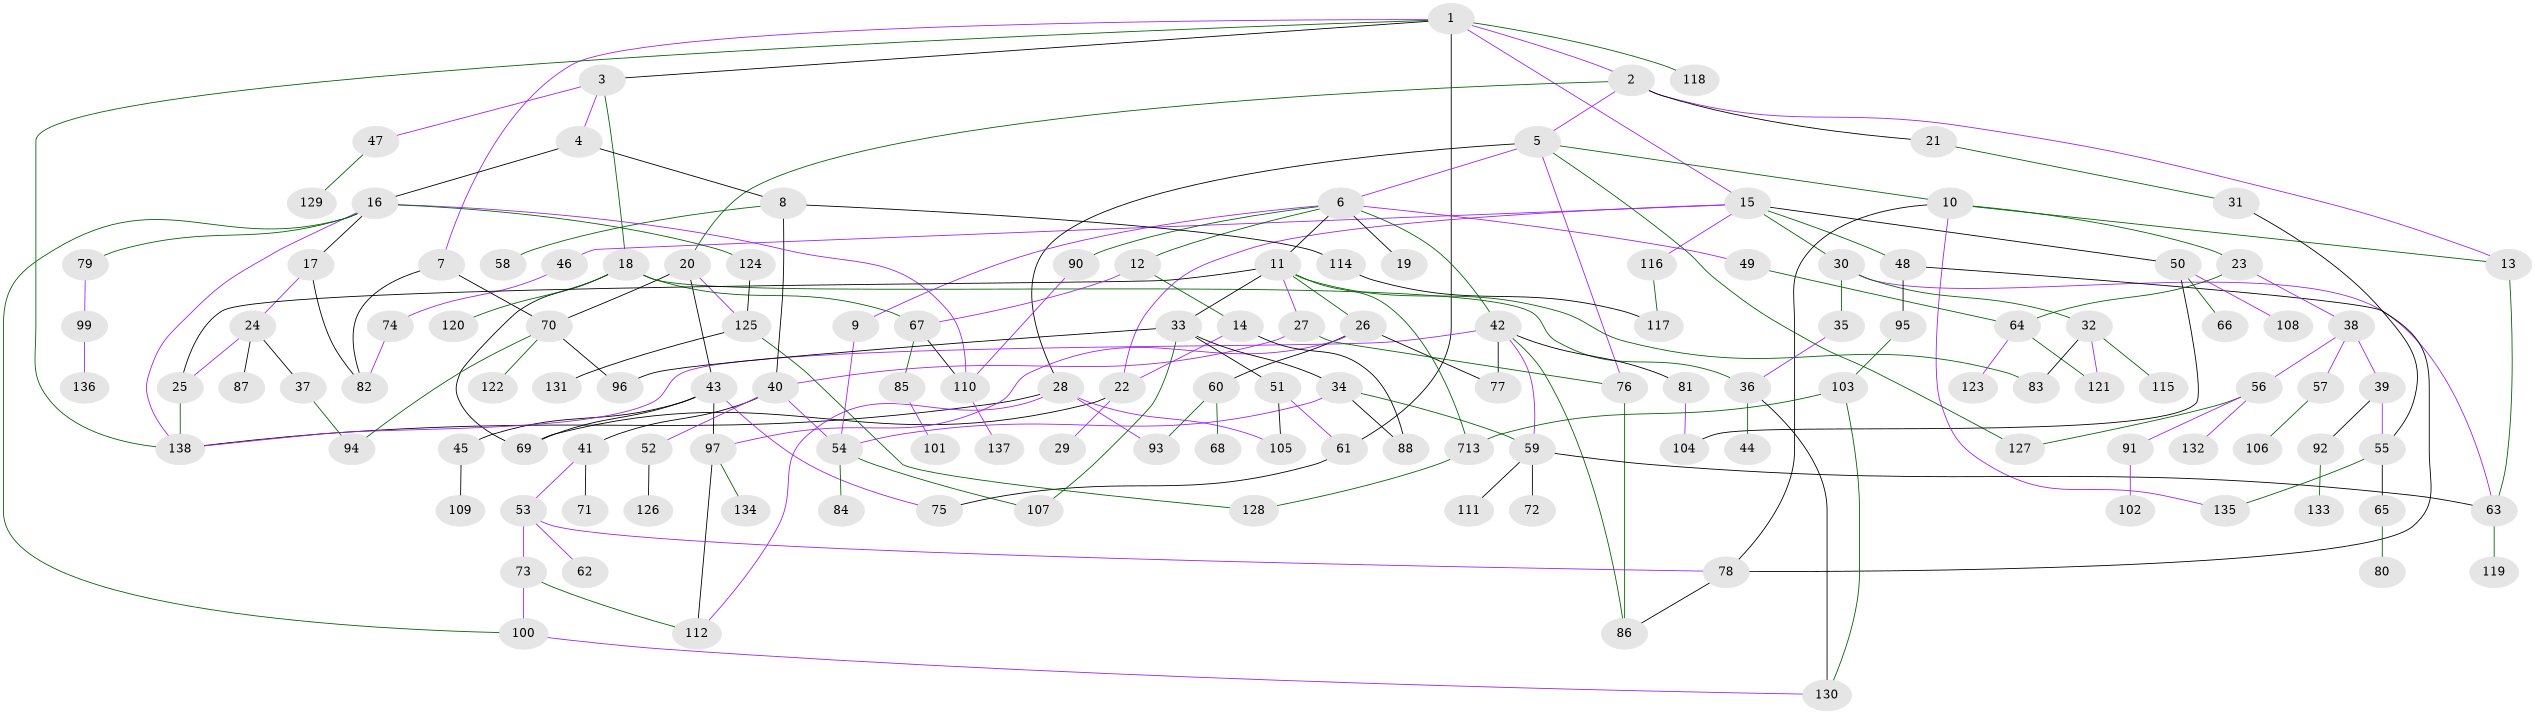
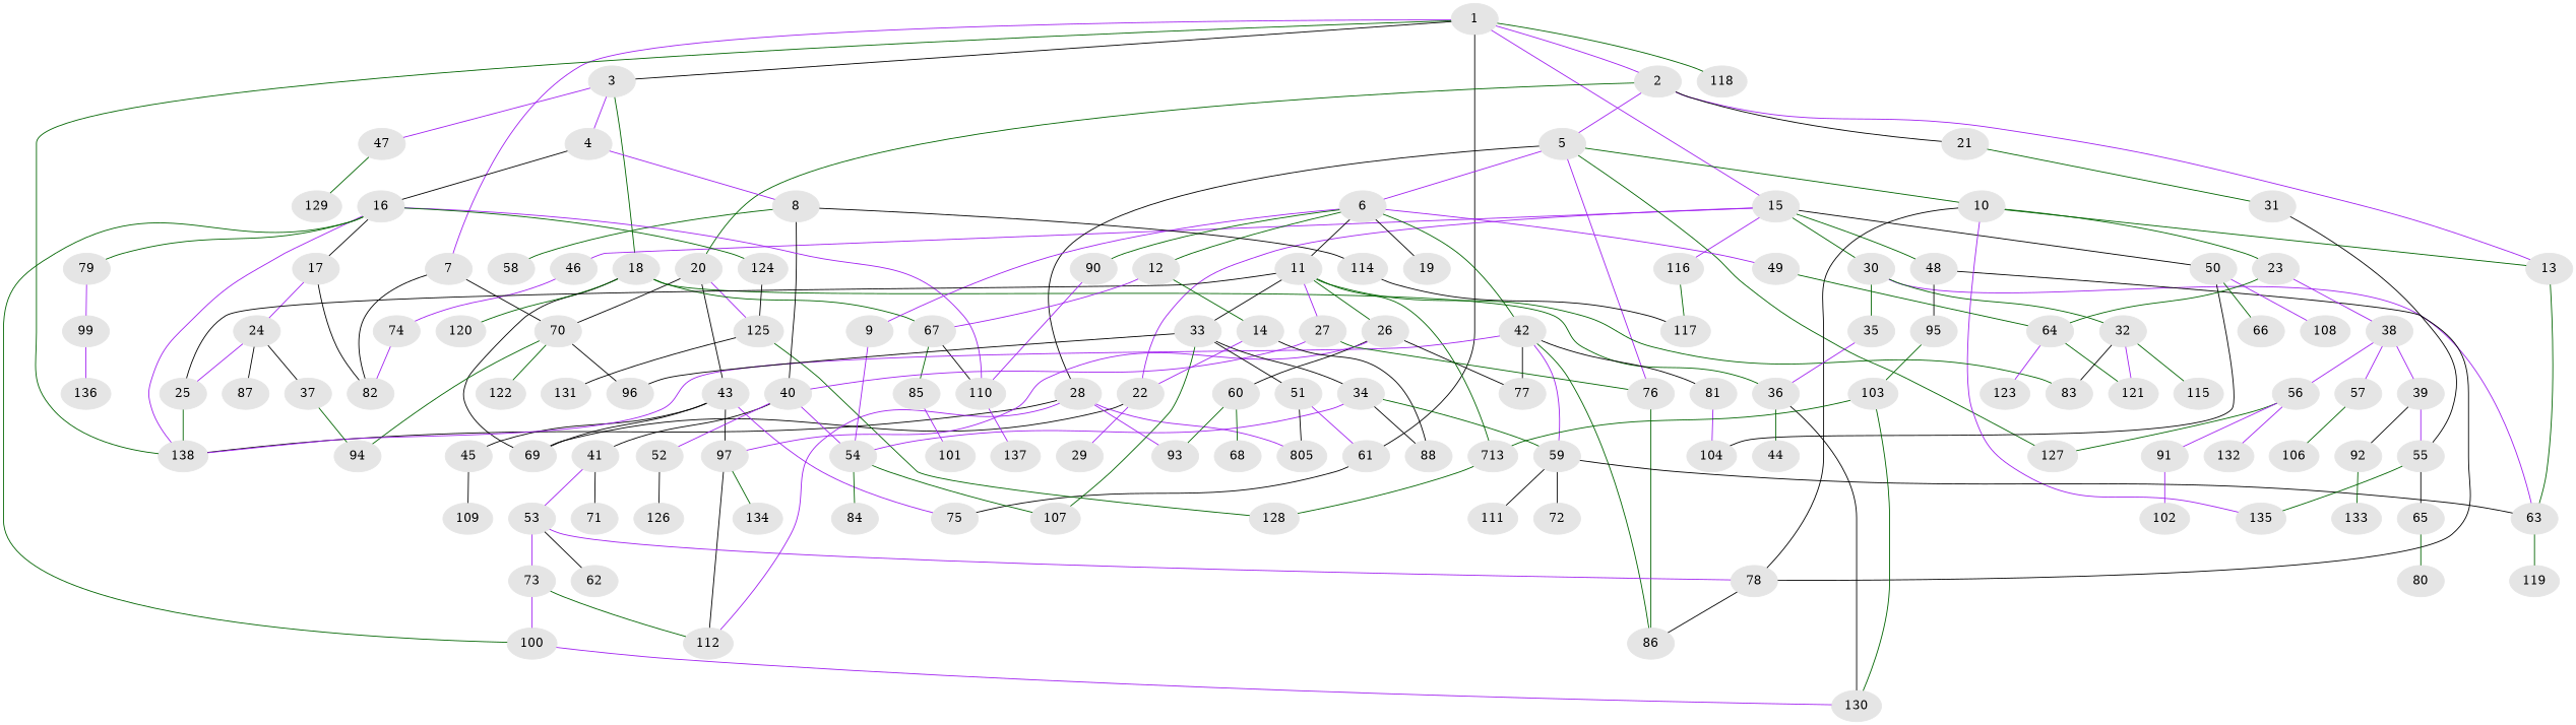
  graph {
    node [color=gray90 style=filled]
    edge [color=purple]
    1
    2
    3
    7
    15
    61
    118
    138
    5
    13
    20
    21
    4
    18
    47
    70
    82
    22
    30
    46
    48
    50
    116
    75
    6
    10
    28
    76
    127
    63
    43
    125
    31
    8
    16
    67
    36
    69
    120
    129
    40
    58
    114
    17
    79
    100
    110
    124
    9
    11
    12
    19
    42
    49
    90
    23
    78
    135
    93
-   105
+   105 [label=805]
    112
    86
    54
    25
    26
    27
    33
    83
    n69 [label=713]
    14
    77
    59
    81
    64
    96
    94
    122
    41
    52
    117
    107
    84
    38
    60
    97
    34
    51
    128
    88
    85
    119
    29
    32
    35
    74
    95
    66
    104
    108
    24
    99
    130
    137
    37
    87
    44
    45
    131
    55
    39
    56
    57
    121
    123
    68
    134
    115
    65
    72
    111
    92
    91
    132
    106
    133
    53
    71
    126
    62
    73
    109
    103
    80
    102
    101
    136
    1 -- 2
    1 -- 3 [color=black]
    1 -- 7
    1 -- 15
    1 -- 61 [color=black]
    1 -- 118 [color=darkgreen]
    1 -- 138 [color=darkgreen]
    2 -- 5
    2 -- 13
    2 -- 20 [color=darkgreen]
    2 -- 21 [color=black]
    3 -- 4
    3 -- 18 [color=darkgreen]
    3 -- 47
    7 -- 70 [color=black]
    7 -- 82 [color=black]
    15 -- 22
    15 -- 30 [color=darkgreen]
    15 -- 46
    15 -- 48 [color=darkgreen]
    15 -- 50 [color=black]
    15 -- 116
    61 -- 75 [color=black]
    5 -- 6
    5 -- 10 [color=darkgreen]
    5 -- 28 [color=black]
    5 -- 76
    5 -- 127 [color=darkgreen]
    13 -- 63 [color=darkgreen]
    20 -- 70 [color=black]
    20 -- 43 [color=black]
    20 -- 125
    21 -- 31 [color=darkgreen]
-   4 -- 8 [color=black]
+   4 -- 8
    4 -- 16 [color=black]
    18 -- 67 [color=darkgreen]
    18 -- 36 [color=darkgreen]
    18 -- 69 [color=black]
    18 -- 120 [color=darkgreen]
    47 -- 129 [color=darkgreen]
    70 -- 96 [color=black]
    70 -- 94 [color=darkgreen]
    70 -- 122 [color=darkgreen]
    22 -- 69 [color=black]
    22 -- 29
    30 -- 63
    30 -- 32 [color=darkgreen]
    30 -- 35 [color=darkgreen]
    46 -- 74
    48 -- 78 [color=black]
    48 -- 95 [color=black]
    50 -- 66 [color=darkgreen]
    50 -- 104 [color=black]
    50 -- 108
    116 -- 117 [color=darkgreen]
    6 -- 9
    6 -- 11 [color=black]
    6 -- 12 [color=darkgreen]
    6 -- 19 [color=black]
    6 -- 42 [color=darkgreen]
    6 -- 49
    6 -- 90 [color=darkgreen]
    10 -- 13 [color=darkgreen]
    10 -- 23 [color=darkgreen]
    10 -- 78 [color=black]
    10 -- 135
    28 -- 138 [color=black]
    28 -- 93
    28 -- 105
    28 -- 112
    76 -- 86 [color=darkgreen]
    63 -- 119 [color=darkgreen]
    43 -- 75
    43 -- 69 [color=black]
    43 -- 97 [color=black]
    43 -- 45 [color=black]
    125 -- 128 [color=darkgreen]
    125 -- 131 [color=black]
    31 -- 55 [color=black]
    8 -- 40 [color=black]
    8 -- 58 [color=darkgreen]
    8 -- 114 [color=black]
    16 -- 138
    16 -- 17 [color=black]
    16 -- 79 [color=darkgreen]
    16 -- 100 [color=darkgreen]
    16 -- 110
    16 -- 124 [color=darkgreen]
    67 -- 110 [color=black]
    67 -- 85 [color=darkgreen]
    36 -- 130 [color=black]
    36 -- 44 [color=darkgreen]
    40 -- 54
    40 -- 41 [color=black]
    40 -- 52
    114 -- 117 [color=black]
    17 -- 82 [color=black]
    17 -- 24
    79 -- 99
    100 -- 130
    110 -- 137
    124 -- 125 [color=black]
    9 -- 54
    11 -- 25 [color=black]
    11 -- 26 [color=darkgreen]
    11 -- 27
    11 -- 33 [color=black]
    11 -- 83 [color=darkgreen]
    11 -- n69 [color=darkgreen]
    12 -- 67
    12 -- 14 [color=darkgreen]
    42 -- 138
    42 -- 86 [color=darkgreen]
    42 -- 77 [color=black]
    42 -- 59
    42 -- 81 [color=black]
    49 -- 64 [color=darkgreen]
    90 -- 110
    23 -- 64 [color=darkgreen]
    23 -- 38
    78 -- 86 [color=black]
    54 -- 107 [color=darkgreen]
    54 -- 84 [color=darkgreen]
    25 -- 138 [color=darkgreen]
    26 -- 77 [color=black]
    26 -- 60 [color=black]
    26 -- 97
    27 -- 76 [color=darkgreen]
    27 -- 40
    33 -- 96 [color=black]
    33 -- 107 [color=darkgreen]
    33 -- 34 [color=black]
    33 -- 51 [color=black]
    n69 -- 128 [color=darkgreen]
    14 -- 22
    14 -- 88 [color=black]
    59 -- 63 [color=black]
    59 -- 72 [color=black]
    59 -- 111 [color=black]
    81 -- 104
    64 -- 121 [color=darkgreen]
    64 -- 123
    41 -- 53
    41 -- 71 [color=black]
    52 -- 126 [color=black]
    38 -- 39
    38 -- 56
    38 -- 57
    60 -- 93 [color=darkgreen]
    60 -- 68 [color=darkgreen]
    97 -- 112 [color=black]
    97 -- 134 [color=darkgreen]
    34 -- 54
    34 -- 59 [color=darkgreen]
    34 -- 88 [color=black]
    51 -- 61
    51 -- 105 [color=black]
    85 -- 101
    32 -- 83 [color=black]
    32 -- 121
    32 -- 115 [color=darkgreen]
    35 -- 36
    74 -- 82
    95 -- 103 [color=darkgreen]
    24 -- 25
    24 -- 37 [color=black]
    24 -- 87 [color=black]
    99 -- 136
    37 -- 94 [color=darkgreen]
    45 -- 109 [color=black]
    55 -- 135 [color=darkgreen]
    55 -- 65 [color=black]
    39 -- 55
    39 -- 92 [color=black]
    56 -- 127 [color=darkgreen]
    56 -- 91
    56 -- 132
    57 -- 106 [color=darkgreen]
    65 -- 80 [color=darkgreen]
    92 -- 133 [color=darkgreen]
    91 -- 102
    53 -- 78
-   53 -- 62
+   53 -- 62 [color=black]
    53 -- 73
    73 -- 100
    73 -- 112 [color=darkgreen]
    103 -- n69 [color=darkgreen]
    103 -- 130 [color=darkgreen]
  }
